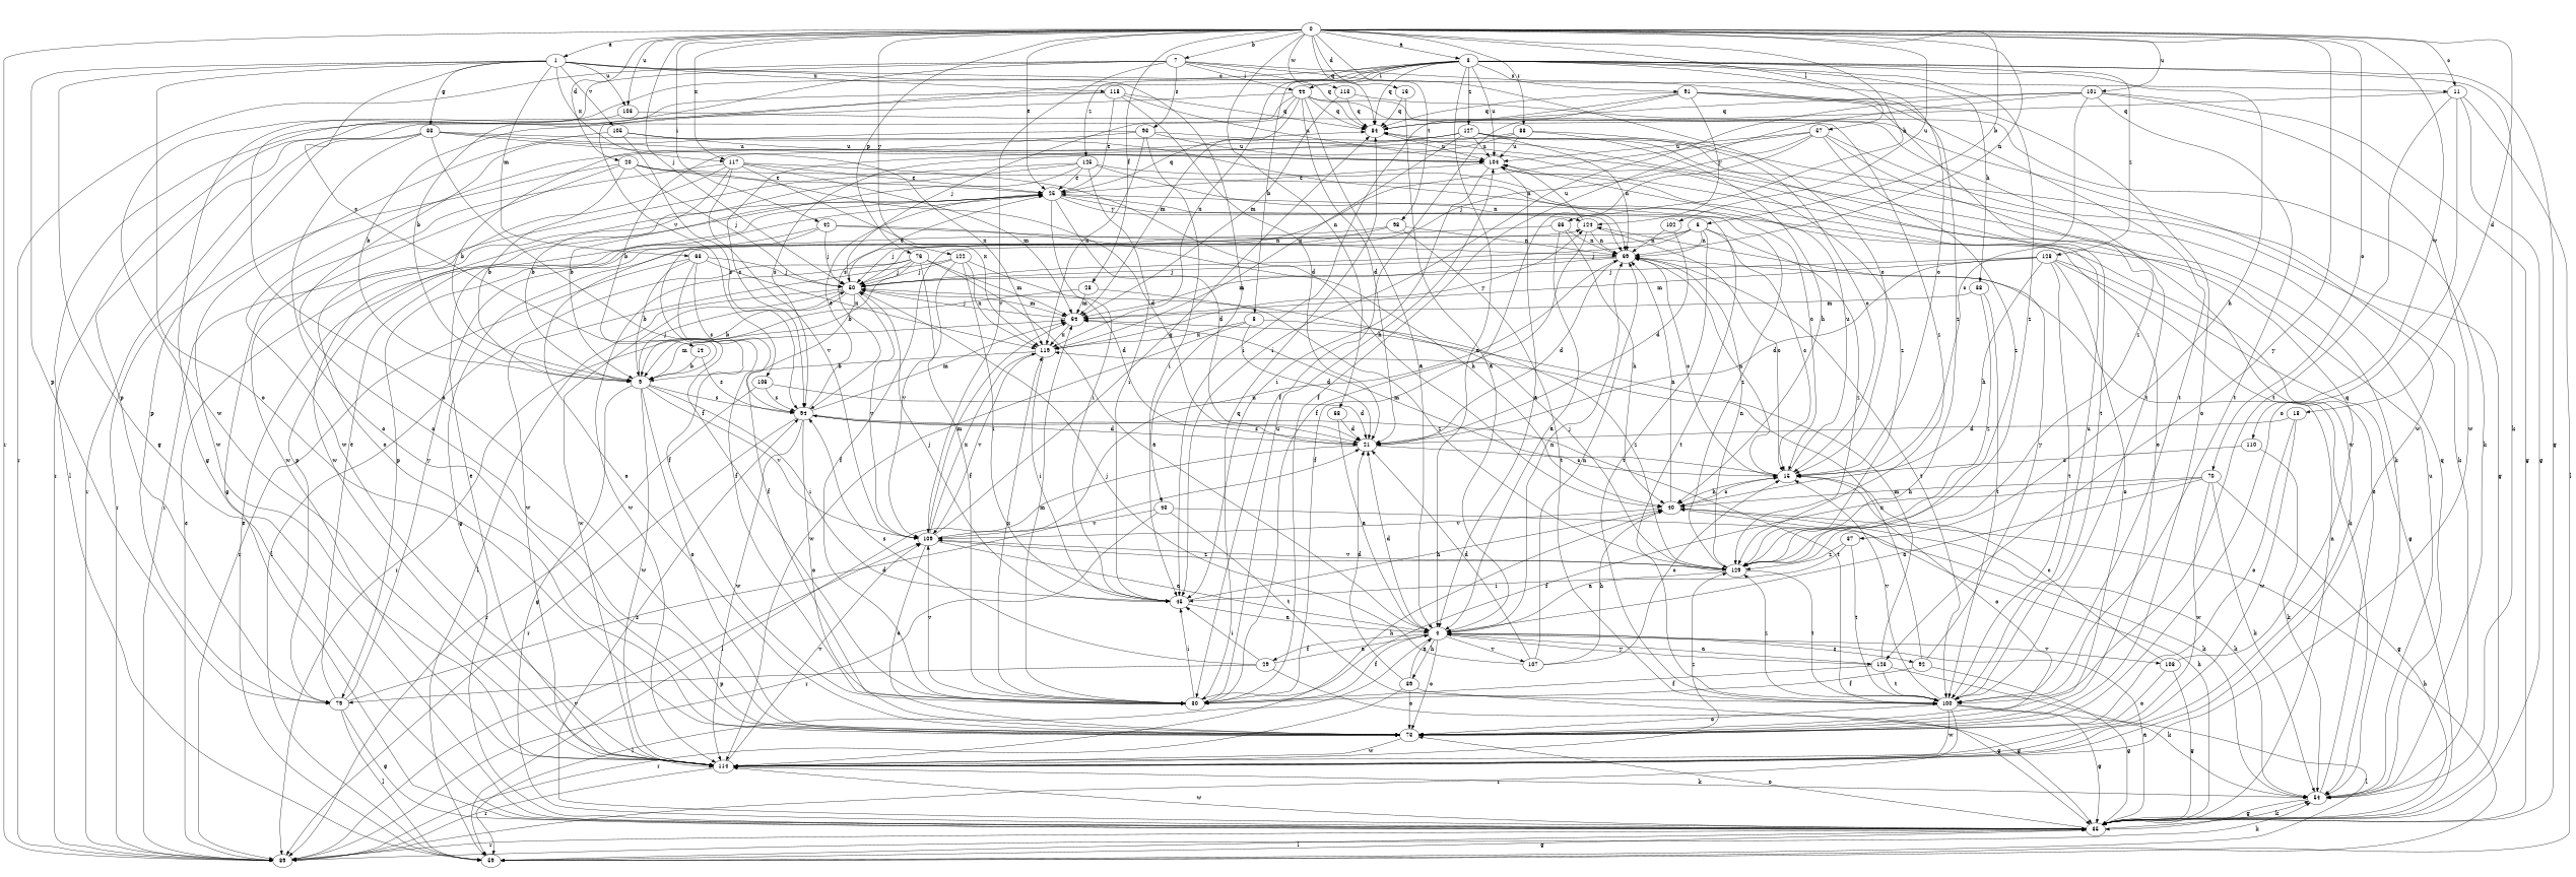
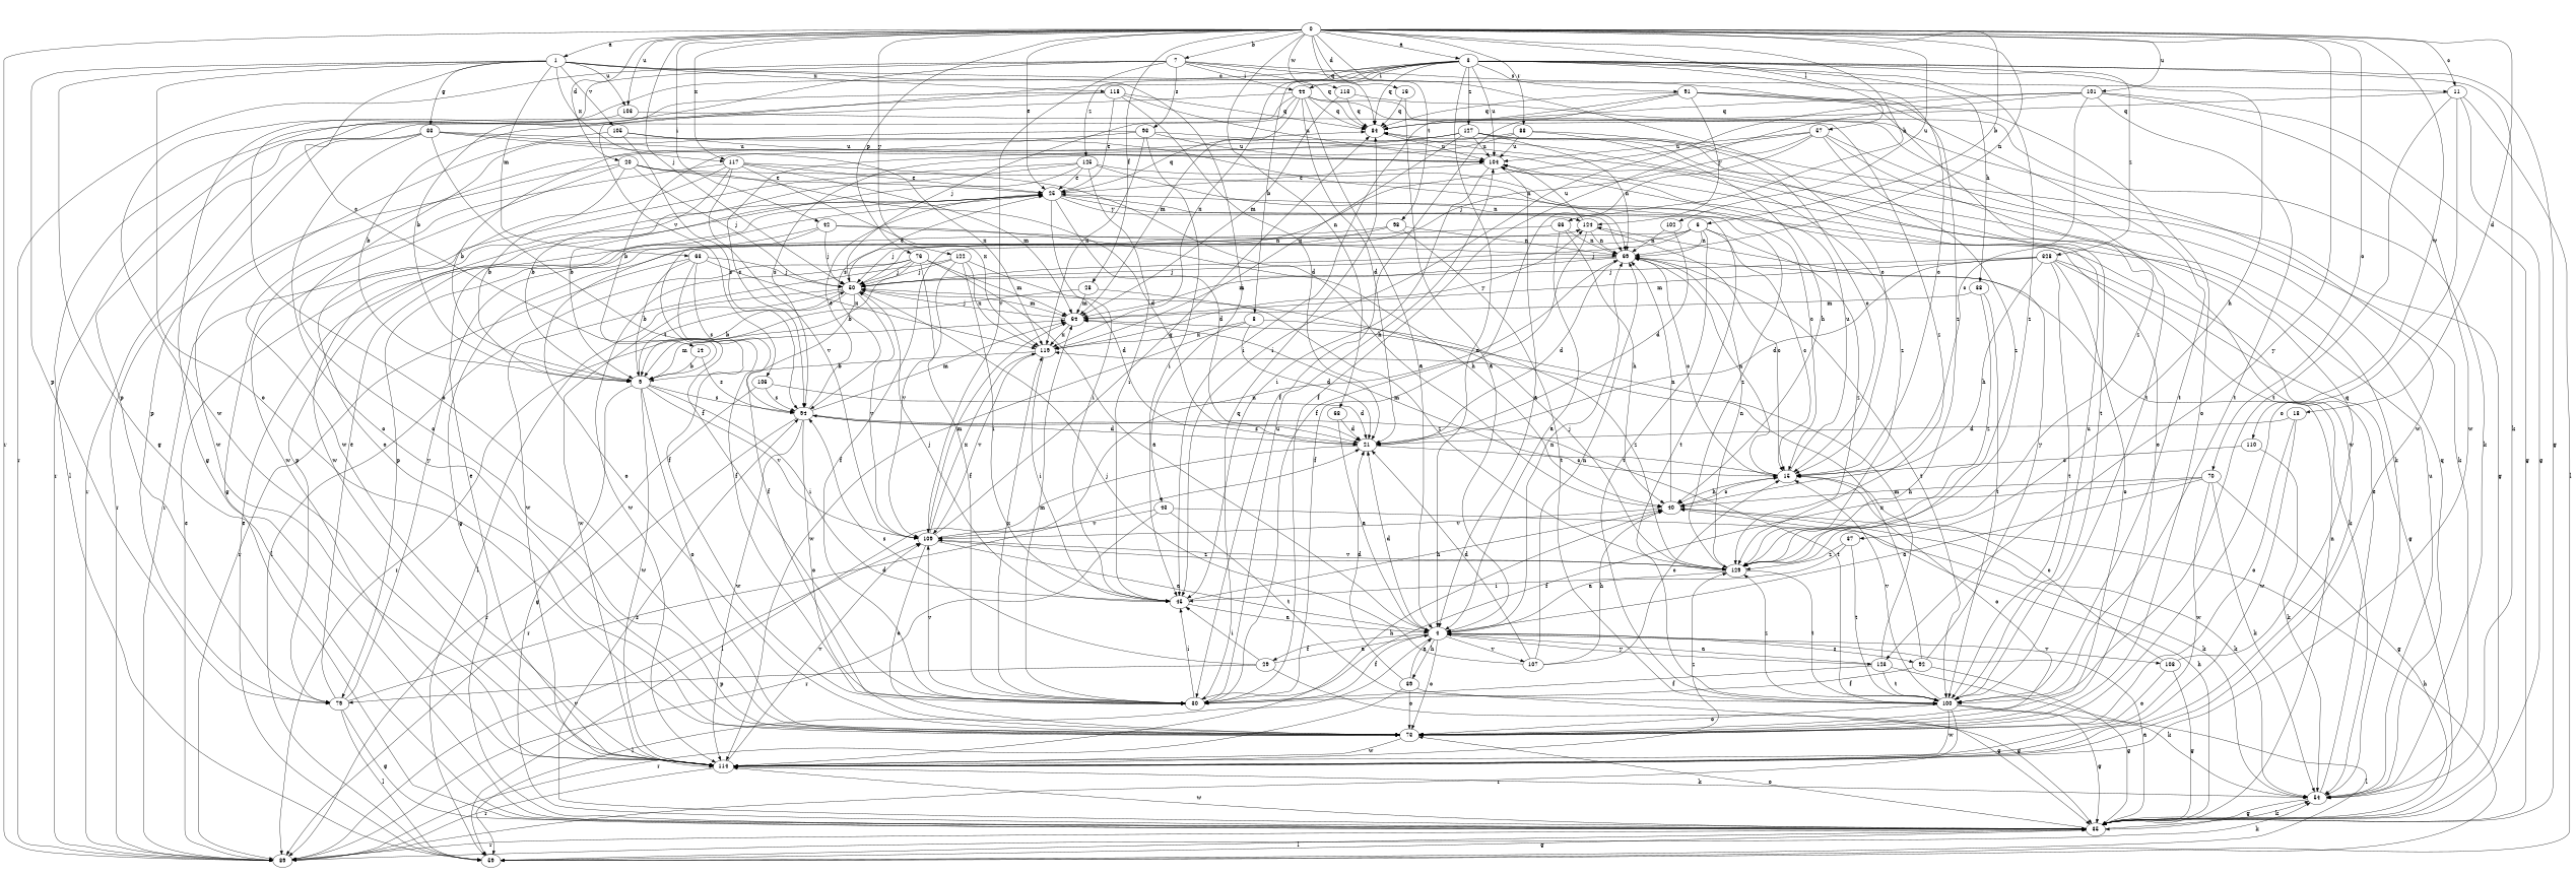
  strict digraph {
    0
    1
    3
    6
    7
    11
    16
    18
    20
    25
    28
    36
    42
    50
    57
    68
    69
    70
    76
    84
    88
    89
    98
    101
    102
    103
    110
    113
    117
    122
    123
    14
    33
    35
    43
    63
    73
    79
    105
    118
    4
    8
    15
    37
    38
    44
    54
    91
    104
    106
    114
    119
    125
    127
-   128
+   128 [label=328]
    129
    30
    100
    9
    93
    109
    59
    21
    45
    124
    64
    40
    94
    29
    39
    92
    107
    108
    0 -> 1 [label=a]
    0 -> 3 [label=a]
    0 -> 6 [label=b]
    0 -> 7 [label=b]
    0 -> 11 [label=c]
    0 -> 16 [label=d]
    0 -> 18 [label=d]
    0 -> 20 [label=d]
    0 -> 25 [label=e]
    0 -> 28 [label=f]
    0 -> 36 [label=h]
    0 -> 42 [label=i]
    0 -> 50 [label=j]
    0 -> 57 [label=l]
    0 -> 68 [label=n]
    0 -> 69 [label=n]
    0 -> 70 [label=o]
    0 -> 76 [label=p]
    0 -> 84 [label=q]
    0 -> 88 [label=r]
    0 -> 89 [label=r]
    0 -> 98 [label=t]
    0 -> 101 [label=u]
    0 -> 102 [label=u]
    0 -> 103 [label=u]
    0 -> 110 [label=w]
    0 -> 113 [label=w]
    0 -> 117 [label=x]
    0 -> 122 [label=y]
    0 -> 123 [label=y]
    1 -> 11 [label=c]
    1 -> 103 [label=u]
    1 -> 117 [label=x]
    1 -> 14 [label=c]
    1 -> 33 [label=g]
    1 -> 35 [label=g]
    1 -> 43 [label=i]
    1 -> 63 [label=m]
    1 -> 73 [label=o]
    1 -> 79 [label=p]
    1 -> 105 [label=v]
    1 -> 118 [label=x]
    3 -> 84 [label=q]
    3 -> 35 [label=g]
    3 -> 4 [label=a]
    3 -> 8 [label=b]
    3 -> 15 [label=c]
    3 -> 37 [label=h]
    3 -> 38 [label=h]
    3 -> 44 [label=i]
    3 -> 54 [label=k]
    3 -> 91 [label=s]
    3 -> 104 [label=u]
    3 -> 106 [label=v]
    3 -> 114 [label=w]
    3 -> 119 [label=x]
    3 -> 125 [label=z]
    3 -> 127 [label=z]
    3 -> 128 [label=z]
    3 -> 129 [label=z]
    6 -> 50 [label=j]
    6 -> 69 [label=n]
    6 -> 35 [label=g]
    6 -> 15 [label=c]
    6 -> 129 [label=z]
    6 -> 30 [label=f]
    6 -> 100 [label=t]
    7 -> 84 [label=q]
    7 -> 89 [label=r]
    7 -> 73 [label=o]
    7 -> 15 [label=c]
    7 -> 44 [label=i]
    7 -> 129 [label=z]
    7 -> 9 [label=b]
    7 -> 93 [label=s]
    7 -> 109 [label=v]
    11 -> 84 [label=q]
    11 -> 35 [label=g]
    11 -> 73 [label=o]
    11 -> 100 [label=t]
    11 -> 59 [label=l]
    16 -> 84 [label=q]
    16 -> 4 [label=a]
    18 -> 73 [label=o]
    18 -> 114 [label=w]
    18 -> 21 [label=d]
    20 -> 25 [label=e]
    20 -> 50 [label=j]
    20 -> 89 [label=r]
    20 -> 15 [label=c]
    20 -> 114 [label=w]
    20 -> 9 [label=b]
    20 -> 21 [label=d]
    25 -> 84 [label=q]
    25 -> 129 [label=z]
    25 -> 100 [label=t]
    25 -> 21 [label=d]
    25 -> 45 [label=i]
    25 -> 124 [label=y]
    28 -> 89 [label=r]
    28 -> 129 [label=z]
    28 -> 64 [label=m]
    36 -> 69 [label=n]
    36 -> 73 [label=o]
    36 -> 4 [label=a]
    36 -> 40 [label=h]
    42 -> 50 [label=j]
    42 -> 69 [label=n]
    42 -> 79 [label=p]
    42 -> 30 [label=f]
    42 -> 40 [label=h]
    50 -> 25 [label=e]
    50 -> 114 [label=w]
    50 -> 30 [label=f]
    50 -> 9 [label=b]
    50 -> 109 [label=v]
    50 -> 59 [label=l]
    50 -> 64 [label=m]
    57 -> 50 [label=j]
    57 -> 54 [label=k]
    57 -> 104 [label=u]
    57 -> 114 [label=w]
    57 -> 129 [label=z]
    57 -> 30 [label=f]
    57 -> 94 [label=s]
    68 -> 4 [label=a]
    68 -> 21 [label=d]
    69 -> 50 [label=j]
    69 -> 15 [label=c]
    69 -> 100 [label=t]
    69 -> 21 [label=d]
    69 -> 64 [label=m]
    70 -> 35 [label=g]
    70 -> 4 [label=a]
    70 -> 54 [label=k]
    70 -> 114 [label=w]
    70 -> 30 [label=f]
    70 -> 40 [label=h]
    76 -> 50 [label=j]
    76 -> 4 [label=a]
    76 -> 114 [label=w]
    76 -> 30 [label=f]
    76 -> 9 [label=b]
    76 -> 59 [label=l]
    76 -> 64 [label=m]
    84 -> 104 [label=u]
    88 -> 15 [label=c]
    88 -> 104 [label=u]
    88 -> 9 [label=b]
    88 -> 40 [label=h]
    88 -> 94 [label=s]
    89 -> 25 [label=e]
    89 -> 54 [label=k]
    89 -> 109 [label=v]
    98 -> 50 [label=j]
    98 -> 69 [label=n]
    98 -> 79 [label=p]
    98 -> 100 [label=t]
    101 -> 84 [label=q]
    101 -> 35 [label=g]
    101 -> 15 [label=c]
    101 -> 114 [label=w]
    101 -> 30 [label=f]
    101 -> 100 [label=t]
    101 -> 45 [label=i]
    102 -> 69 [label=n]
    102 -> 21 [label=d]
    103 -> 35 [label=g]
    103 -> 129 [label=z]
    110 -> 15 [label=c]
    110 -> 54 [label=k]
    113 -> 84 [label=q]
    113 -> 114 [label=w]
    113 -> 64 [label=m]
    117 -> 25 [label=e]
    117 -> 35 [label=g]
    117 -> 73 [label=o]
    117 -> 119 [label=x]
    117 -> 9 [label=b]
    117 -> 109 [label=v]
    117 -> 64 [label=m]
    117 -> 40 [label=h]
    122 -> 50 [label=j]
    122 -> 114 [label=w]
    122 -> 119 [label=x]
    122 -> 109 [label=v]
    122 -> 21 [label=d]
    122 -> 45 [label=i]
    123 -> 4 [label=a]
    123 -> 54 [label=k]
    123 -> 30 [label=f]
    123 -> 100 [label=t]
    123 -> 64 [label=m]
    14 -> 9 [label=b]
    14 -> 94 [label=s]
    33 -> 89 [label=r]
    33 -> 73 [label=o]
    33 -> 79 [label=p]
    33 -> 54 [label=k]
    33 -> 104 [label=u]
    33 -> 119 [label=x]
    33 -> 30 [label=f]
    35 -> 69 [label=n]
    35 -> 89 [label=r]
    35 -> 73 [label=o]
    35 -> 4 [label=a]
    35 -> 54 [label=k]
    35 -> 114 [label=w]
    35 -> 59 [label=l]
    35 -> 40 [label=h]
    35 -> 94 [label=s]
    43 -> 89 [label=r]
    43 -> 54 [label=k]
    43 -> 100 [label=t]
    43 -> 109 [label=v]
    63 -> 50 [label=j]
    63 -> 89 [label=r]
    63 -> 119 [label=x]
    63 -> 30 [label=f]
    63 -> 9 [label=b]
    63 -> 94 [label=s]
    73 -> 114 [label=w]
    79 -> 25 [label=e]
    79 -> 35 [label=g]
    79 -> 59 [label=l]
    79 -> 21 [label=d]
    79 -> 124 [label=y]
    105 -> 69 [label=n]
    105 -> 104 [label=u]
    105 -> 114 [label=w]
    105 -> 94 [label=s]
    118 -> 25 [label=e]
    118 -> 84 [label=q]
    118 -> 104 [label=u]
    118 -> 9 [label=b]
    118 -> 59 [label=l]
    118 -> 21 [label=d]
    4 -> 69 [label=n]
    4 -> 123 [label=y]
    4 -> 73 [label=o]
    4 -> 30 [label=f]
    4 -> 59 [label=l]
    4 -> 21 [label=d]
    4 -> 29 [label=f]
    4 -> 39 [label=h]
    4 -> 92 [label=s]
    4 -> 107 [label=v]
    4 -> 108 [label=v]
    8 -> 114 [label=w]
    8 -> 119 [label=x]
    8 -> 129 [label=z]
    8 -> 21 [label=d]
    15 -> 69 [label=n]
    15 -> 73 [label=o]
    15 -> 104 [label=u]
    15 -> 64 [label=m]
    15 -> 40 [label=h]
    37 -> 4 [label=a]
    37 -> 129 [label=z]
    37 -> 100 [label=t]
    38 -> 129 [label=z]
    38 -> 100 [label=t]
    38 -> 64 [label=m]
    44 -> 50 [label=j]
    44 -> 84 [label=q]
    44 -> 89 [label=r]
    44 -> 79 [label=p]
    44 -> 4 [label=a]
    44 -> 54 [label=k]
    44 -> 100 [label=t]
    44 -> 21 [label=d]
    44 -> 64 [label=m]
    54 -> 25 [label=e]
    54 -> 84 [label=q]
    54 -> 35 [label=g]
    54 -> 104 [label=u]
    91 -> 84 [label=q]
    91 -> 73 [label=o]
    91 -> 129 [label=z]
    91 -> 30 [label=f]
    91 -> 100 [label=t]
    91 -> 45 [label=i]
    91 -> 124 [label=y]
    104 -> 25 [label=e]
    104 -> 4 [label=a]
    104 -> 45 [label=i]
    106 -> 89 [label=r]
    106 -> 21 [label=d]
    106 -> 94 [label=s]
    114 -> 25 [label=e]
    114 -> 89 [label=r]
    114 -> 54 [label=k]
    114 -> 129 [label=z]
    114 -> 109 [label=v]
    114 -> 40 [label=h]
    119 -> 9 [label=b]
    119 -> 109 [label=v]
    119 -> 45 [label=i]
    119 -> 124 [label=y]
    125 -> 25 [label=e]
    125 -> 69 [label=n]
    125 -> 89 [label=r]
    125 -> 73 [label=o]
    125 -> 114 [label=w]
    125 -> 9 [label=b]
    125 -> 45 [label=i]
    127 -> 69 [label=n]
    127 -> 35 [label=g]
    127 -> 104 [label=u]
    127 -> 114 [label=w]
    127 -> 119 [label=x]
    127 -> 100 [label=t]
    127 -> 94 [label=s]
    128 -> 50 [label=j]
    128 -> 35 [label=g]
    128 -> 73 [label=o]
    128 -> 54 [label=k]
    128 -> 100 [label=t]
    128 -> 21 [label=d]
    128 -> 64 [label=m]
    128 -> 40 [label=h]
    129 -> 50 [label=j]
    129 -> 69 [label=n]
    129 -> 100 [label=t]
    129 -> 109 [label=v]
    129 -> 45 [label=i]
    30 -> 84 [label=q]
    30 -> 104 [label=u]
    30 -> 119 [label=x]
    30 -> 109 [label=v]
    30 -> 45 [label=i]
    30 -> 64 [label=m]
    100 -> 89 [label=r]
    100 -> 35 [label=g]
    100 -> 73 [label=o]
    100 -> 15 [label=v]
    100 -> 104 [label=u]
    100 -> 114 [label=w]
    100 -> 129 [label=z]
    100 -> 59 [label=l]
-   9 -> 50 [label=j]
+   9 -> 50 [label=t]
    9 -> 35 [label=g]
    9 -> 73 [label=o]
    9 -> 114 [label=w]
    9 -> 109 [label=v]
    9 -> 45 [label=i]
    9 -> 64 [label=m]
    9 -> 94 [label=s]
    93 -> 73 [label=o]
    93 -> 104 [label=u]
    93 -> 119 [label=x]
    93 -> 129 [label=z]
    93 -> 9 [label=b]
    93 -> 45 [label=i]
    109 -> 69 [label=n]
    109 -> 84 [label=q]
    109 -> 73 [label=o]
    109 -> 4 [label=a]
    109 -> 119 [label=x]
    109 -> 129 [label=z]
    109 -> 64 [label=m]
    59 -> 25 [label=e]
    59 -> 35 [label=g]
    59 -> 40 [label=h]
    21 -> 15 [label=c]
    21 -> 59 [label=l]
    21 -> 94 [label=s]
    45 -> 50 [label=j]
    45 -> 4 [label=a]
    45 -> 40 [label=h]
    124 -> 69 [label=n]
    124 -> 15 [label=c]
    124 -> 104 [label=u]
    124 -> 30 [label=f]
    64 -> 50 [label=j]
    64 -> 119 [label=x]
    40 -> 69 [label=n]
    40 -> 15 [label=c]
    40 -> 54 [label=k]
    40 -> 109 [label=v]
    94 -> 25 [label=e]
    94 -> 89 [label=r]
    94 -> 73 [label=o]
    94 -> 114 [label=w]
    94 -> 100 [label=t]
    94 -> 21 [label=d]
    94 -> 64 [label=m]
    29 -> 35 [label=g]
    29 -> 79 [label=p]
    29 -> 4 [label=a]
    29 -> 45 [label=i]
    29 -> 94 [label=s]
    39 -> 89 [label=r]
    39 -> 35 [label=g]
    39 -> 73 [label=o]
    39 -> 4 [label=a]
    39 -> 21 [label=d]
    92 -> 35 [label=g]
    92 -> 119 [label=x]
    92 -> 30 [label=f]
    92 -> 124 [label=y]
    107 -> 50 [label=j]
    107 -> 69 [label=n]
    107 -> 15 [label=c]
    107 -> 21 [label=d]
    107 -> 40 [label=h]
    108 -> 84 [label=q]
    108 -> 35 [label=g]
    108 -> 73 [label=o]
    108 -> 15 [label=c]
  }
